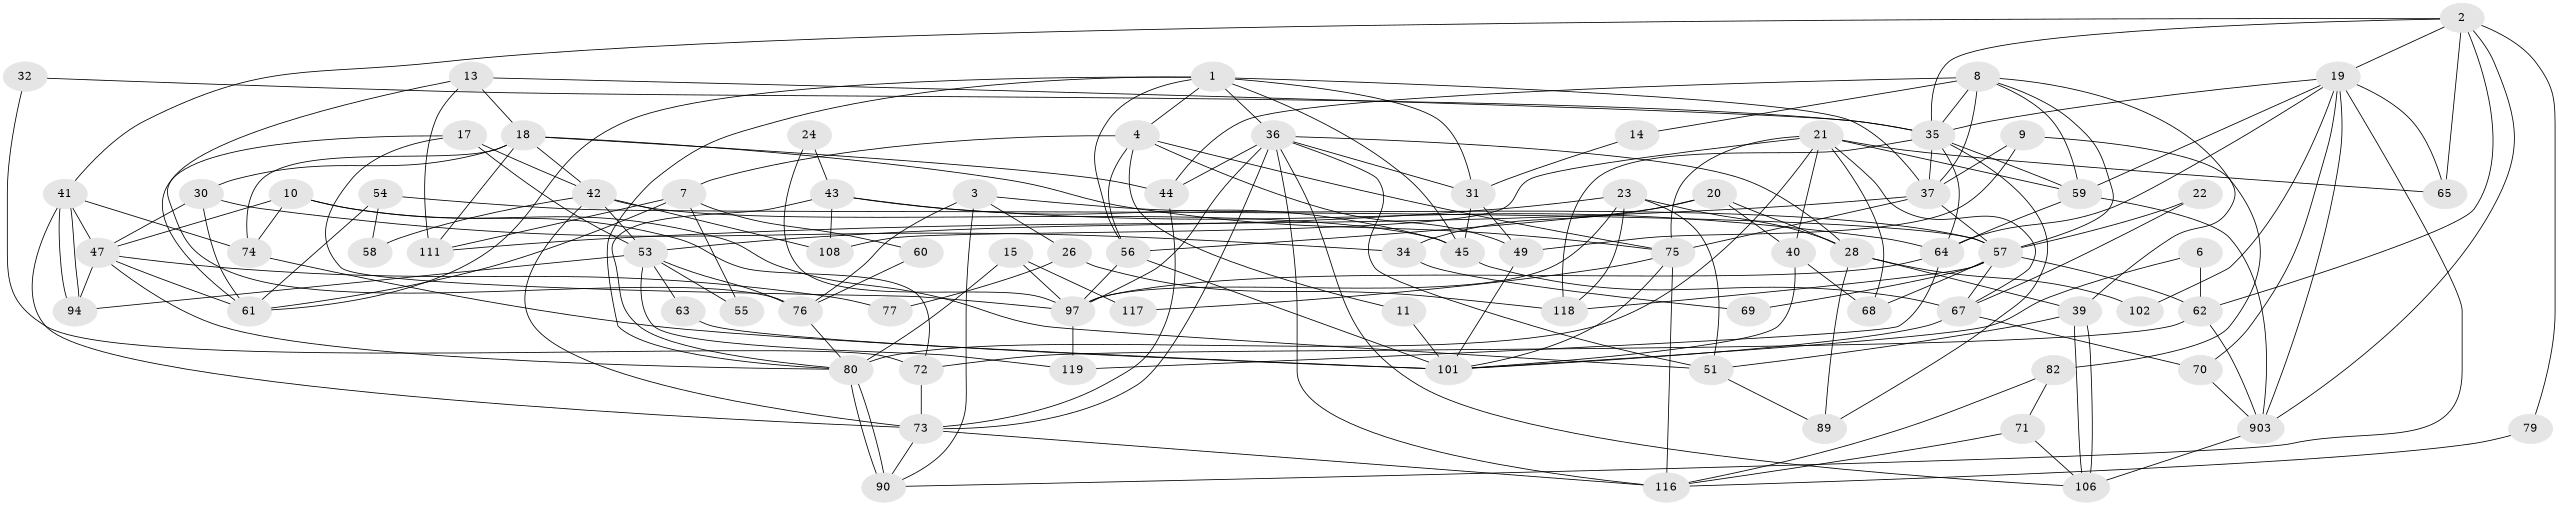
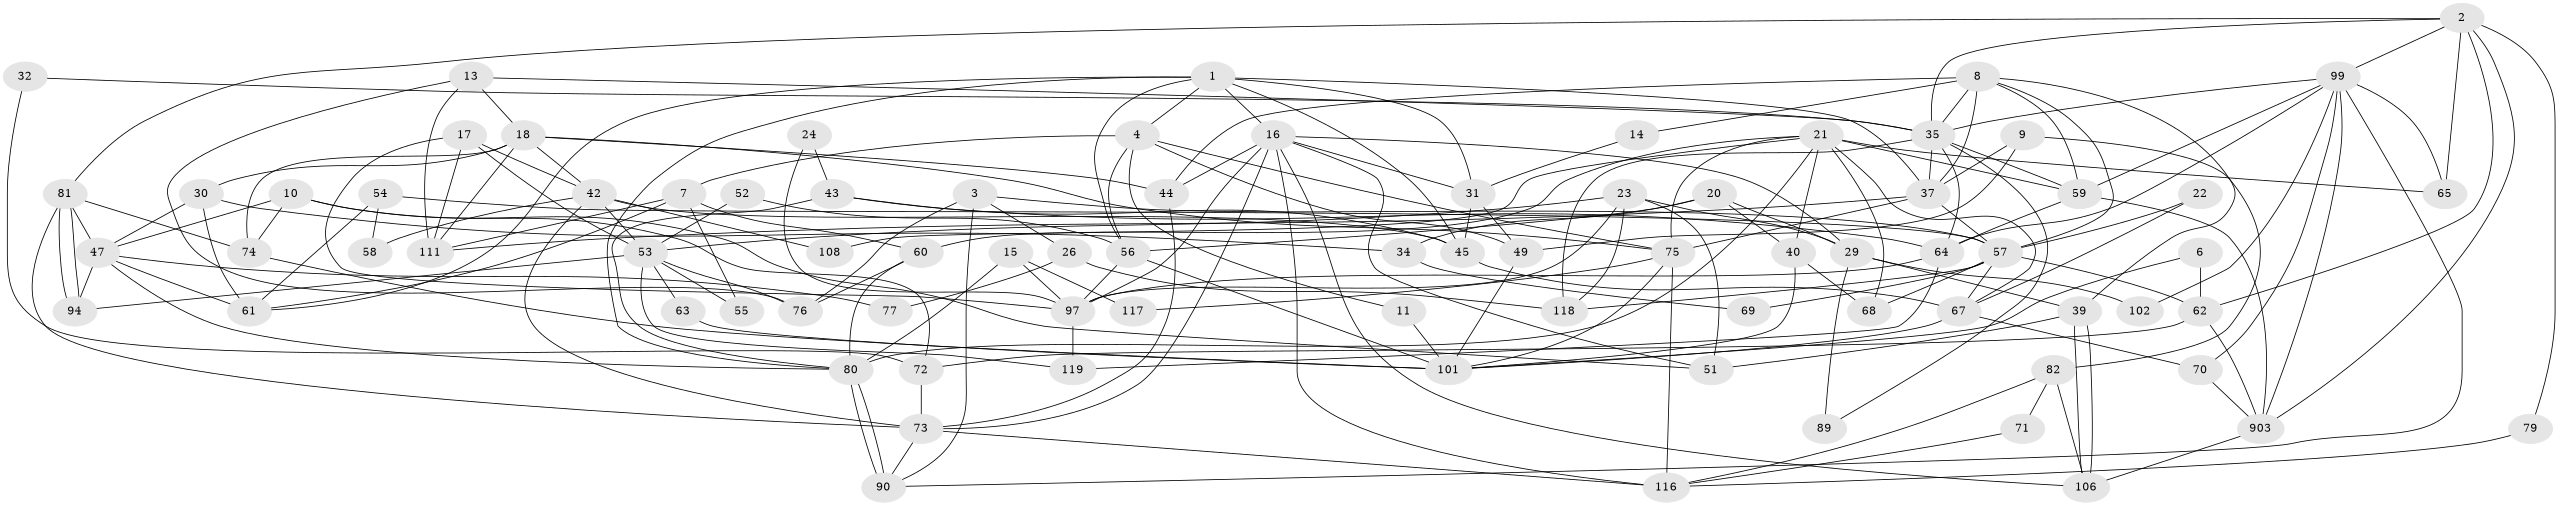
  graph {
    node [color=gray90 style=filled]
    1 [super="+27"]
    4 [super="+95"]
-   16 [super="+84" label=36]
+   16 [super="+84"]
    31
    37 [super="+104"]
    45 [super="+66"]
    56 [super="+92"]
    61 [super="+81"]
    80 [super="+85"]
    7
    11
    49 [super="+82"]
    75 [super="+115"]
    44
    51 [super="+105"]
    106
    116 [super="+121"]
    97 [super="+98"]
-   29 [super="+48" label=28]
+   29 [super="+48"]
    73 [super="+96"]
    57 [super="+93"]
    111
    67 [super="+107"]
    101 [super="+123"]
    90
    2 [super="+5"]
-   19 [super="+110"]
+   19 [super="+110" label=99]
    35 [super="+38"]
-   41 [super="+100"]
+   41 [super="+100" label=81]
    62
    65
    79
    n33 [label=903 super="+114"]
    59
    64 [super="+83"]
    70
    102
    118
    n39 [label=89]
    47 [super="+112"]
    74
    94
    72
    3 [super="+120"]
    26
    76
    77
    68 [super="+86"]
    69
    55
    60 [super="+122"]
    117
    6
    20 [super="+50"]
    34
    40
    8 [super="+109"]
    14
    39
    n60 [label=82 super="+113"]
    71
    9
    10 [super="+25"]
    13 [super="+46"]
    18 [super="+36"]
    42 [super="+89"]
    30 [super="+78"]
    15
    119
    53 [super="+87"]
    108
    58
    17
    63
    21 [super="+91"]
    22
    23
    43 [super="+88"]
    24
    32
+   52
    54
    1 -- 4
    1 -- 16
    1 -- 31
    1 -- 37
    1 -- 45
    1 -- 56
    1 -- 61
    1 -- 80
    4 -- 56
    4 -- 7
    4 -- 11
    4 -- 49
    4 -- 75
    16 -- 31
    16 -- 44
    16 -- 51
    16 -- 106
    16 -- 116
    16 -- 97
    16 -- 29
    16 -- 73
    31 -- 45
    31 -- 49
    37 -- 75
    37 -- 57
    37 -- 111
    45 -- 67 [weight=2]
    56 -- 97
    56 -- 101
    80 -- 90 [weight=2]
    80 -- 90
    7 -- 61
    7 -- 111
    7 -- 55
    7 -- 60
    11 -- 101
    49 -- 101
    75 -- 116
    75 -- 101
    75 -- 117
    44 -- 73
-   51 -- n39
    97 -- 119
    29 -- 102
    29 -- n39
    29 -- 39
    73 -- 116 [weight=2]
    73 -- 90
    57 -- 67
    57 -- 62
    57 -- 118
    57 -- 68
    57 -- 69
    67 -- 101
    67 -- 70
    2 -- 19
    2 -- 35
    2 -- 41
    2 -- 62
    2 -- 65
    2 -- 79
    2 -- n33
    19 -- 90
    19 -- 35
    19 -- 65
    19 -- n33
    19 -- 59
    19 -- 64
    19 -- 70
    19 -- 102
    35 -- 37
    35 -- 59
    35 -- 64
    35 -- 118
    35 -- n39
    41 -- 73
    41 -- 47
    41 -- 74
    41 -- 94
    41 -- 94
    62 -- n33
    62 -- 72
    79 -- 116
    n33 -- 106
    59 -- n33
    59 -- 64
    64 -- 97
    64 -- 119
    70 -- n33
    47 -- 61
    47 -- 80
    47 -- 94
    47 -- 77
    74 -- 101
    72 -- 73
    3 -- 57
    3 -- 90
    3 -- 26
    3 -- 76
    26 -- 118
    26 -- 77
-   76 -- 80
+   60 -- 80
    60 -- 76
    6 -- 101
    6 -- 62
    20 -- 56 [weight=2]
    20 -- 29
    20 -- 34
    20 -- 40
    34 -- 69
    40 -- 101
    40 -- 68
    8 -- 37
    8 -- 44
    8 -- 57
    8 -- 35
    8 -- 59
    8 -- 14
    8 -- 39
    14 -- 31
    39 -- 51
    39 -- 106
    39 -- 106
-   71 -- 106
+   n60 -- 106
    n60 -- 116
    n60 -- 71
    71 -- 116
    9 -- 37
    9 -- 49
    9 -- n60
    10 -- 51
    10 -- 47
    10 -- 74
    10 -- 72
    13 -- 111
    13 -- 35
    13 -- 76
    13 -- 18
    18 -- 75
    18 -- 44
    18 -- 111
    18 -- 74
    18 -- 42
    18 -- 30
    42 -- 45
    42 -- 73
    42 -- 53
    42 -- 108
    42 -- 58
    30 -- 61
    30 -- 47
    30 -- 34
    15 -- 80
    15 -- 97
    15 -- 117
    53 -- 94
    53 -- 76
    53 -- 55
    53 -- 119
    53 -- 63
-   17 -- 61
+   17 -- 111
    17 -- 97
    17 -- 42
    17 -- 53
    63 -- 101
    21 -- 80
    21 -- 75
    21 -- 67
    21 -- 65
    21 -- 59
    21 -- 68
+   21 -- 60
    21 -- 40
    21 -- 108
    22 -- 57
    22 -- 67
    23 -- 51
    23 -- 97
    23 -- 29
    23 -- 118
    23 -- 53
    43 -- 45
    43 -- 80
    43 -- 64
-   43 -- 108
    24 -- 97
    24 -- 43
    32 -- 35
    32 -- 72
+   52 -- 56
+   52 -- 53
    54 -- 61
    54 -- 57
    54 -- 58
  }
